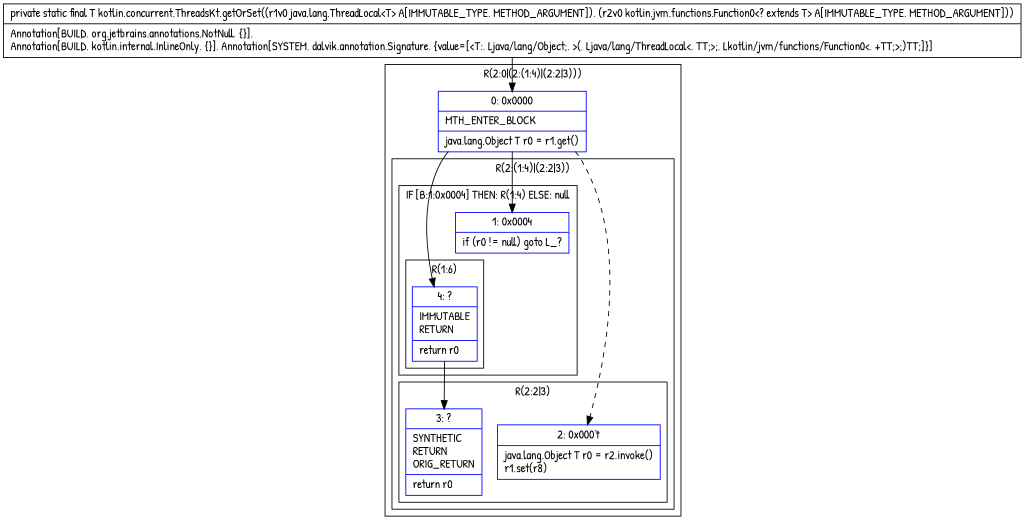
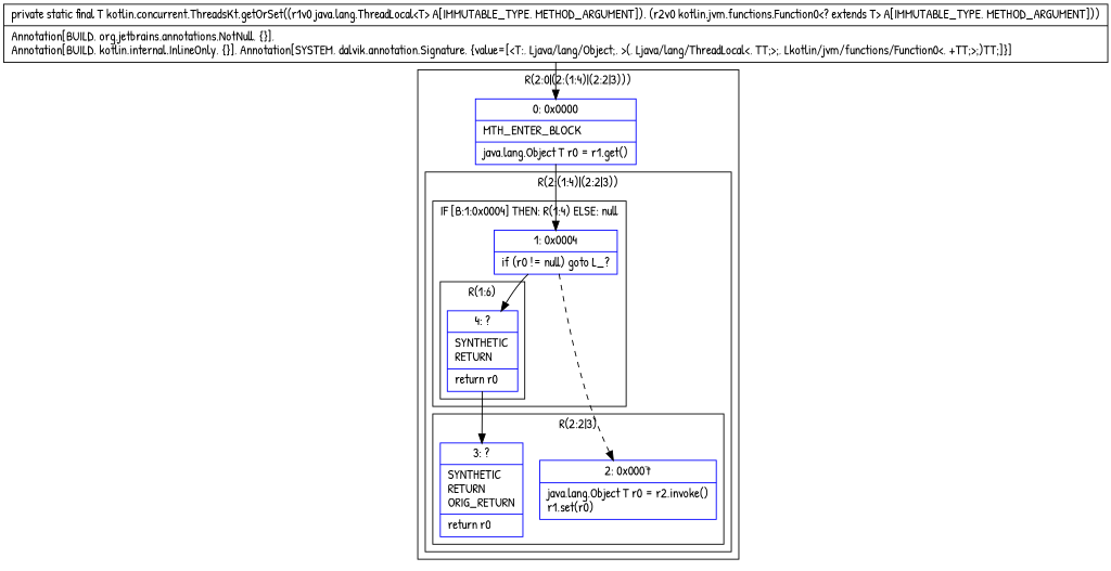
  digraph {
    fontname="Patrick Hand"
    node [color=blue fontname="Patrick Hand" shape=record]
    edge [fontname="Patrick Hand"]
-   n1 [label="{4\:\ ?|IMMUTABLE\lRETURN\l|return r0\l}"]
+   n1 [label="{4\:\ ?|SYNTHETIC\lRETURN\l|return r0\l}"]
    n2 [label="{1\:\ 0x0004|if (r0 != null) goto L_?\l}"]
-   n3 [label="{2\:\ 0x0007|java.lang.Object T r0 = r2.invoke()\lr1.set(r8)\l}"]
+   n3 [label="{2\:\ 0x0007|java.lang.Object T r0 = r2.invoke()\lr1.set(r0)\l}"]
    n4 [label="{3\:\ ?|SYNTHETIC\lRETURN\lORIG_RETURN\l|return r0\l}"]
    n5 [label="{0\:\ 0x0000|MTH_ENTER_BLOCK\l|java.lang.Object T r0 = r1.get()\l}"]
    n6 [label="{private static final T kotlin.concurrent.ThreadsKt.getOrSet((r1v0 java.lang.ThreadLocal\<T\> A[IMMUTABLE_TYPE, METHOD_ARGUMENT]), (r2v0 kotlin.jvm.functions.Function0\<? extends T\> A[IMMUTABLE_TYPE, METHOD_ARGUMENT]))  | Annotation[BUILD, org.jetbrains.annotations.NotNull, \{\}], \lAnnotation[BUILD, kotlin.internal.InlineOnly, \{\}], Annotation[SYSTEM, dalvik.annotation.Signature, \{value=[\<T:, Ljava\/lang\/Object;, \>(, Ljava\/lang\/ThreadLocal\<, TT;\>;, Lkotlin\/jvm\/functions\/Function0\<, +TT;\>;)TT;]\}]\l}" color=""]
    subgraph cluster_1 {
      label="R(2:0|(2:(1:4)|(2:2|3)))"
      n5
      subgraph cluster_2 {
        label="R(2:(1:4)|(2:2|3))"
        subgraph cluster_3 {
          label="IF [B:1:0x0004] THEN: R(1:4) ELSE: null"
          n2
          subgraph cluster_4 {
            label="R(1:6)"
            n1
          }
        }
        subgraph cluster_5 {
          label="R(2:2|3)"
          n3
          n4
        }
      }
    }
    n1 -> n4
-   n5 -> n1
-   n5 -> n3 [style=dashed]
+   n2 -> n1
+   n2 -> n3 [style=dashed]
    n5 -> n2
    n6 -> n5
  }
